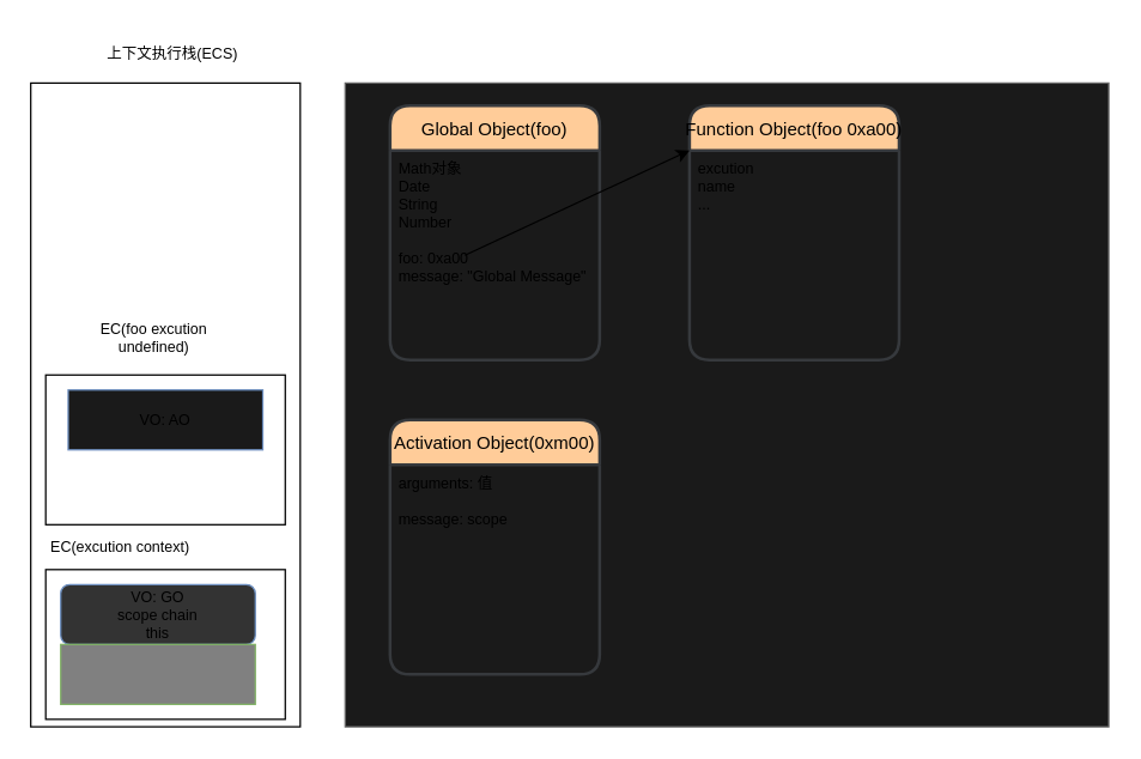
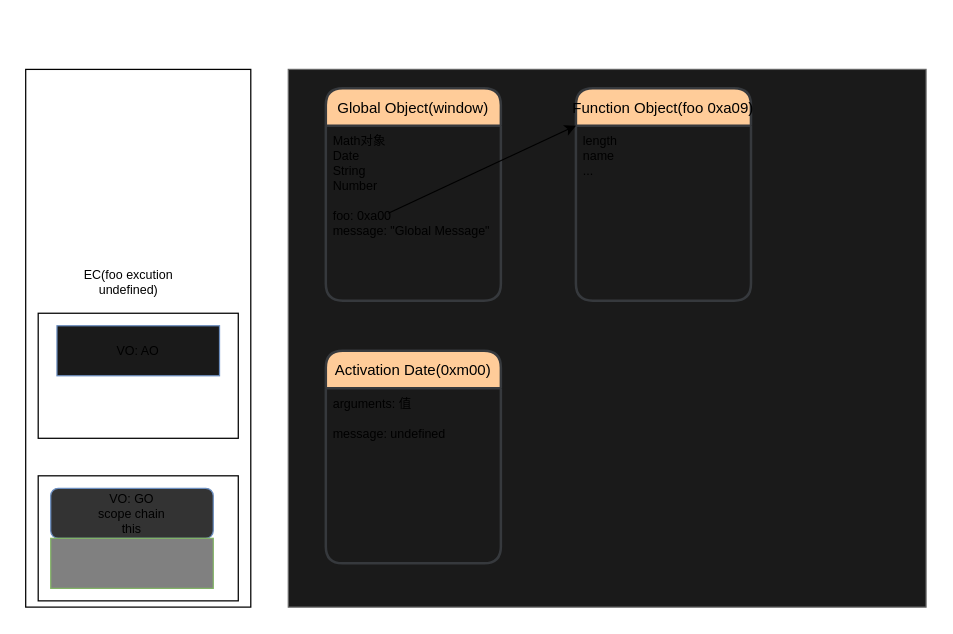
  <mxCell id="0" />
  <mxCell id="1" parent="0" />
  <mxCell id="2" value="" style="rounded=0;whiteSpace=wrap;html=1;" parent="1" vertex="1"><mxGeometry x="20" y="55" width="180" height="430" as="geometry" /></mxCell>
  <mxCell id="3" value="" style="rounded=0;whiteSpace=wrap;html=1;fillColor=#1A1A1A;strokeColor=#666666;fontColor=#333333;" parent="1" vertex="1"><mxGeometry x="230" y="55" width="510" height="430" as="geometry" /></mxCell>
- <mxCell id="4" value="Global Object(foo)" style="swimlane;childLayout=stackLayout;horizontal=1;startSize=30;horizontalStack=0;rounded=1;fontSize=12;fontStyle=0;strokeWidth=2;resizeParent=0;resizeLast=1;shadow=0;dashed=0;align=center;fillColor=#ffcc99;strokeColor=#36393d;" parent="1" vertex="1"><mxGeometry x="260" y="70" width="140" height="170" as="geometry" /></mxCell>
+ <mxCell id="4" value="Global Object(window)" style="swimlane;childLayout=stackLayout;horizontal=1;startSize=30;horizontalStack=0;rounded=1;fontSize=12;fontStyle=0;strokeWidth=2;resizeParent=0;resizeLast=1;shadow=0;dashed=0;align=center;fillColor=#ffcc99;strokeColor=#36393d;" parent="1" vertex="1"><mxGeometry x="260" y="70" width="140" height="170" as="geometry" /></mxCell>
  <mxCell id="5" value="Math对象&#10;Date&#10;String&#10;Number&#10;&#10;foo: 0xa00&#10;message: &quot;Global Message&quot;" style="align=left;strokeColor=none;fillColor=none;spacingLeft=4;fontSize=10;verticalAlign=top;resizable=0;rotatable=0;part=1;" parent="4" vertex="1"><mxGeometry y="30" width="140" height="140" as="geometry" /></mxCell>
- <mxCell id="6" value="上下文执行栈(ECS)" style="text;html=1;strokeColor=none;fillColor=none;align=center;verticalAlign=middle;whiteSpace=wrap;rounded=0;fontSize=10;" parent="1" vertex="1"><mxGeometry x="70" y="20" width="90" height="30" as="geometry" /></mxCell>
  <mxCell id="7" value="" style="rounded=0;whiteSpace=wrap;html=1;fontSize=10;" parent="1" vertex="1"><mxGeometry x="30" y="380" width="160" height="100" as="geometry" /></mxCell>
- <mxCell id="8" value="EC(excution context)" style="text;html=1;strokeColor=none;fillColor=none;align=center;verticalAlign=middle;whiteSpace=wrap;rounded=0;fontSize=10;" parent="1" vertex="1"><mxGeometry x="30" y="350" width="100" height="30" as="geometry" /></mxCell>
  <mxCell id="9" value="VO: GO&lt;br&gt;scope chain&lt;br&gt;this" style="whiteSpace=wrap;html=1;fontSize=10;fillColor=#333333;strokeColor=#6c8ebf;rounded=1;" parent="1" vertex="1"><mxGeometry x="40" y="390" width="130" height="40" as="geometry" /></mxCell>
  <mxCell id="10" value="" style="rounded=0;whiteSpace=wrap;html=1;fontSize=10;fillColor=#808080;strokeColor=#82b366;" parent="1" vertex="1"><mxGeometry x="40" y="430" width="130" height="40" as="geometry" /></mxCell>
- <mxCell id="11" value="Function Object(foo 0xa00)" style="swimlane;childLayout=stackLayout;horizontal=1;startSize=30;horizontalStack=0;rounded=1;fontSize=12;fontStyle=0;strokeWidth=2;resizeParent=0;resizeLast=1;shadow=0;dashed=0;align=center;fillColor=#ffcc99;strokeColor=#36393d;" parent="1" vertex="1"><mxGeometry x="460" y="70" width="140" height="170" as="geometry" /></mxCell>
- <mxCell id="12" value="excution&#10;name&#10;...&#10;&#10;" style="align=left;strokeColor=none;fillColor=none;spacingLeft=4;fontSize=10;verticalAlign=top;resizable=0;rotatable=0;part=1;" parent="11" vertex="1"><mxGeometry y="30" width="140" height="140" as="geometry" /></mxCell>
+ <mxCell id="11" value="Function Object(foo 0xa09)" style="swimlane;childLayout=stackLayout;horizontal=1;startSize=30;horizontalStack=0;rounded=1;fontSize=12;fontStyle=0;strokeWidth=2;resizeParent=0;resizeLast=1;shadow=0;dashed=0;align=center;fillColor=#ffcc99;strokeColor=#36393d;" parent="1" vertex="1"><mxGeometry x="460" y="70" width="140" height="170" as="geometry" /></mxCell>
+ <mxCell id="12" value="length&#10;name&#10;...&#10;&#10;" style="align=left;strokeColor=none;fillColor=none;spacingLeft=4;fontSize=10;verticalAlign=top;resizable=0;rotatable=0;part=1;" parent="11" vertex="1"><mxGeometry y="30" width="140" height="140" as="geometry" /></mxCell>
  <mxCell id="13" value="" style="endArrow=classic;html=1;entryX=0;entryY=0;entryDx=0;entryDy=0;exitX=0.357;exitY=0.5;exitDx=0;exitDy=0;exitPerimeter=0;" parent="1" source="5" target="12" edge="1"><mxGeometry width="50" height="50" relative="1" as="geometry"><mxPoint x="400" y="190" as="sourcePoint" /><mxPoint x="450" y="140" as="targetPoint" /></mxGeometry></mxCell>
  <mxCell id="14" value="" style="rounded=0;whiteSpace=wrap;html=1;fontSize=10;" parent="1" vertex="1"><mxGeometry x="30" y="250" width="160" height="100" as="geometry" /></mxCell>
  <mxCell id="15" value="VO: AO" style="rounded=0;whiteSpace=wrap;html=1;fontSize=10;fillColor=#1a1a1a;strokeColor=#6c8ebf;" parent="1" vertex="1"><mxGeometry x="45" y="260" width="130" height="40" as="geometry" /></mxCell>
- <mxCell id="16" value="Activation Object(0xm00)" style="swimlane;childLayout=stackLayout;horizontal=1;startSize=30;horizontalStack=0;rounded=1;fontSize=12;fontStyle=0;strokeWidth=2;resizeParent=0;resizeLast=1;shadow=0;dashed=0;align=center;fillColor=#ffcc99;strokeColor=#36393d;" parent="1" vertex="1"><mxGeometry x="260" y="280" width="140" height="170" as="geometry" /></mxCell>
- <mxCell id="17" value="arguments: 值&#10;&#10;message: scope" style="align=left;strokeColor=none;fillColor=none;spacingLeft=4;fontSize=10;verticalAlign=top;resizable=0;rotatable=0;part=1;" parent="16" vertex="1"><mxGeometry y="30" width="140" height="140" as="geometry" /></mxCell>
+ <mxCell id="16" value="Activation Date(0xm00)" style="swimlane;childLayout=stackLayout;horizontal=1;startSize=30;horizontalStack=0;rounded=1;fontSize=12;fontStyle=0;strokeWidth=2;resizeParent=0;resizeLast=1;shadow=0;dashed=0;align=center;fillColor=#ffcc99;strokeColor=#36393d;" parent="1" vertex="1"><mxGeometry x="260" y="280" width="140" height="170" as="geometry" /></mxCell>
+ <mxCell id="17" value="arguments: 值&#10;&#10;message: undefined" style="align=left;strokeColor=none;fillColor=none;spacingLeft=4;fontSize=10;verticalAlign=top;resizable=0;rotatable=0;part=1;" parent="16" vertex="1"><mxGeometry y="30" width="140" height="140" as="geometry" /></mxCell>
  <mxCell id="18" value="EC(foo excution undefined)" style="text;html=1;strokeColor=none;fillColor=none;align=center;verticalAlign=middle;whiteSpace=wrap;rounded=0;fontSize=10;" parent="1" vertex="1"><mxGeometry x="45" y="210" width="115" height="30" as="geometry" /></mxCell>
